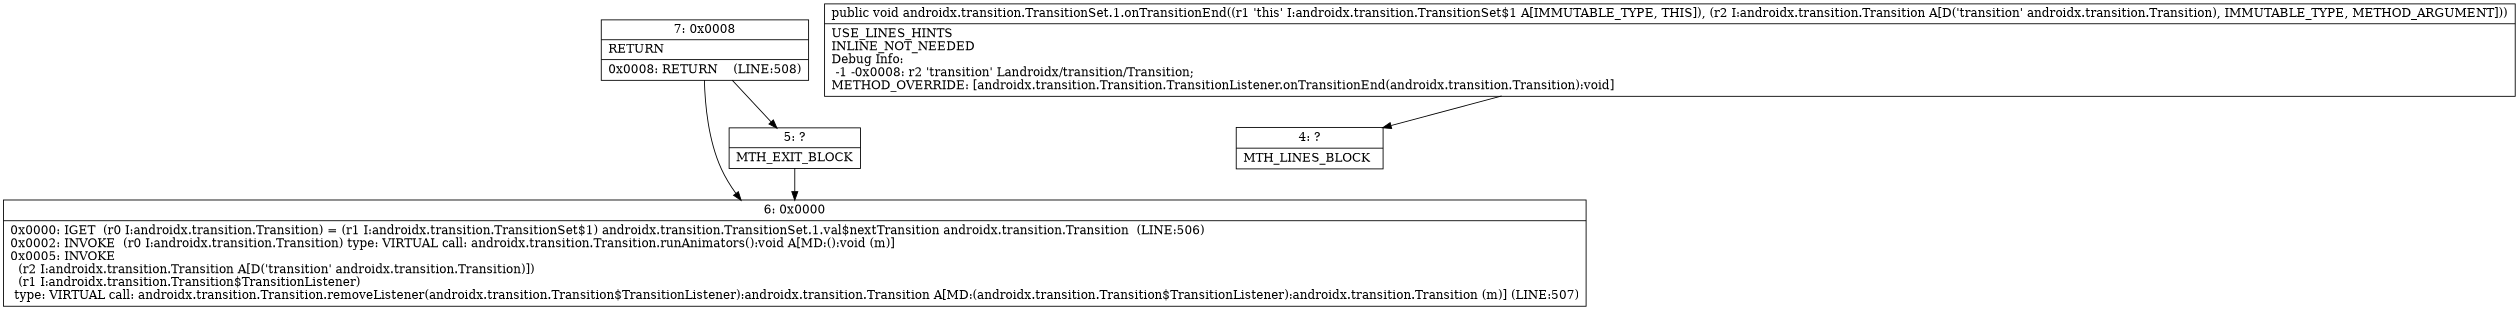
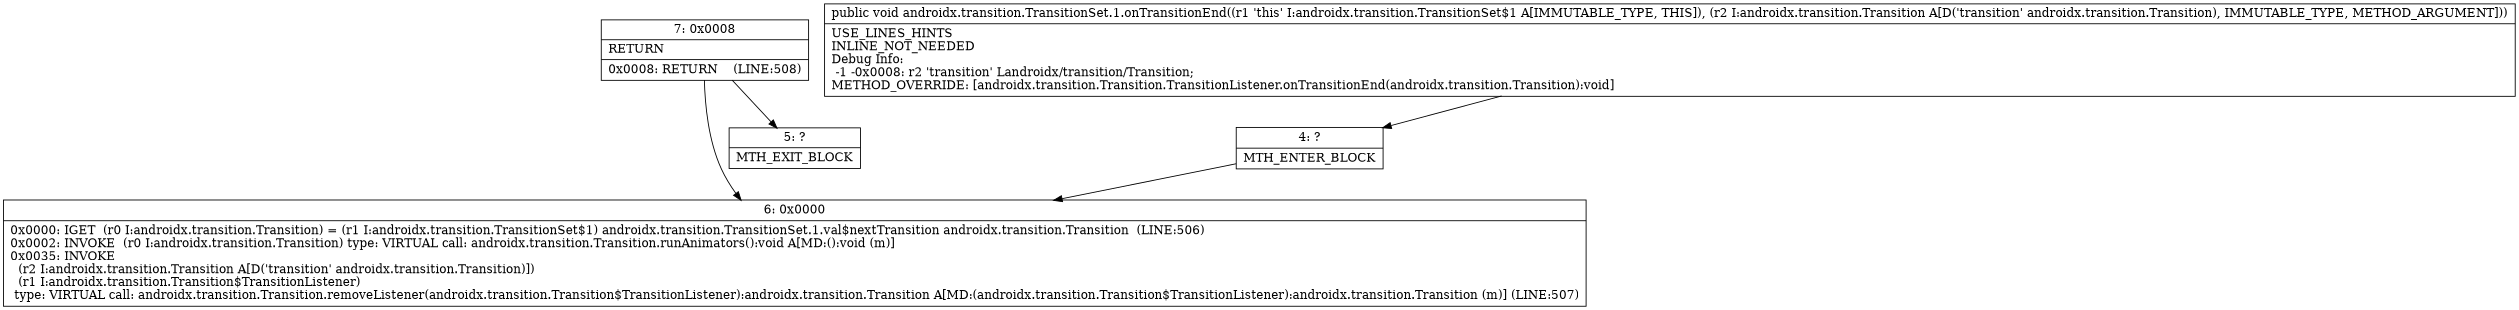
  digraph {
    node [shape=record]
-   n1 [label="{4\:\ ?|MTH_LINES_BLOCK\l}"]
-   n2 [label="{6\:\ 0x0000|0x0000: IGET  (r0 I:androidx.transition.Transition) = (r1 I:androidx.transition.TransitionSet$1) androidx.transition.TransitionSet.1.val$nextTransition androidx.transition.Transition  (LINE:506)\l0x0002: INVOKE  (r0 I:androidx.transition.Transition) type: VIRTUAL call: androidx.transition.Transition.runAnimators():void A[MD:():void (m)]\l0x0005: INVOKE  \l  (r2 I:androidx.transition.Transition A[D('transition' androidx.transition.Transition)])\l  (r1 I:androidx.transition.Transition$TransitionListener)\l type: VIRTUAL call: androidx.transition.Transition.removeListener(androidx.transition.Transition$TransitionListener):androidx.transition.Transition A[MD:(androidx.transition.Transition$TransitionListener):androidx.transition.Transition (m)] (LINE:507)\l}"]
+   n1 [label="{4\:\ ?|MTH_ENTER_BLOCK\l}"]
+   n2 [label="{6\:\ 0x0000|0x0000: IGET  (r0 I:androidx.transition.Transition) = (r1 I:androidx.transition.TransitionSet$1) androidx.transition.TransitionSet.1.val$nextTransition androidx.transition.Transition  (LINE:506)\l0x0002: INVOKE  (r0 I:androidx.transition.Transition) type: VIRTUAL call: androidx.transition.Transition.runAnimators():void A[MD:():void (m)]\l0x0035: INVOKE  \l  (r2 I:androidx.transition.Transition A[D('transition' androidx.transition.Transition)])\l  (r1 I:androidx.transition.Transition$TransitionListener)\l type: VIRTUAL call: androidx.transition.Transition.removeListener(androidx.transition.Transition$TransitionListener):androidx.transition.Transition A[MD:(androidx.transition.Transition$TransitionListener):androidx.transition.Transition (m)] (LINE:507)\l}"]
    n3 [label="{7\:\ 0x0008|RETURN\l|0x0008: RETURN    (LINE:508)\l}"]
    n4 [label="{5\:\ ?|MTH_EXIT_BLOCK\l}"]
    n5 [label="{public void androidx.transition.TransitionSet.1.onTransitionEnd((r1 'this' I:androidx.transition.TransitionSet$1 A[IMMUTABLE_TYPE, THIS]), (r2 I:androidx.transition.Transition A[D('transition' androidx.transition.Transition), IMMUTABLE_TYPE, METHOD_ARGUMENT]))  | USE_LINES_HINTS\lINLINE_NOT_NEEDED\lDebug Info:\l  \-1 \-0x0008: r2 'transition' Landroidx\/transition\/Transition;\lMETHOD_OVERRIDE: [androidx.transition.Transition.TransitionListener.onTransitionEnd(androidx.transition.Transition):void]\l}"]
-   n4 -> n2
+   n1 -> n2
    n3 -> n2
    n3 -> n4
    n5 -> n1
  }
